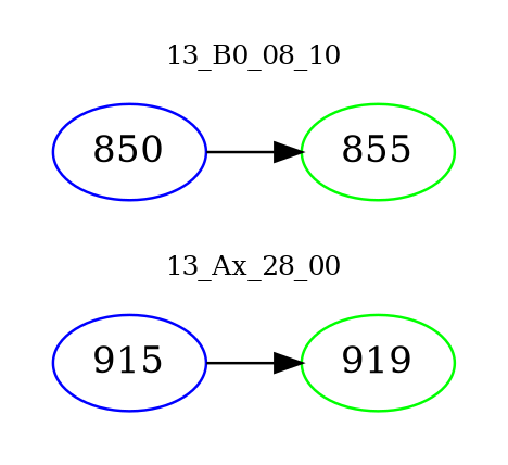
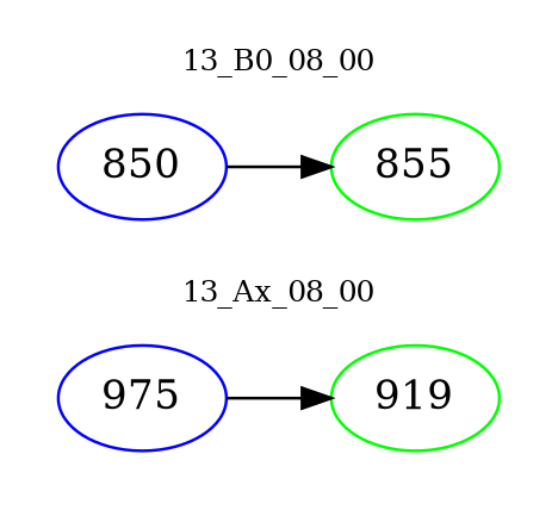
  digraph {
    rankdir=LR
    node [color=blue]
    edge [color=black]
-   n1 [label=915]
+   n1 [label=975]
    n2 [color=green label=919]
    n3 [label=850]
    n4 [color=green label=855]
    subgraph cluster_1 {
      color=white
      fontsize=10
-     label="13_Ax_28_00"
+     label="13_Ax_08_00"
      n1
      n2
    }
    subgraph cluster_2 {
      color=white
      fontsize=10
-     label="13_B0_08_10"
+     label="13_B0_08_00"
      n3
      n4
    }
    n1 -> n2
    n3 -> n4
  }
